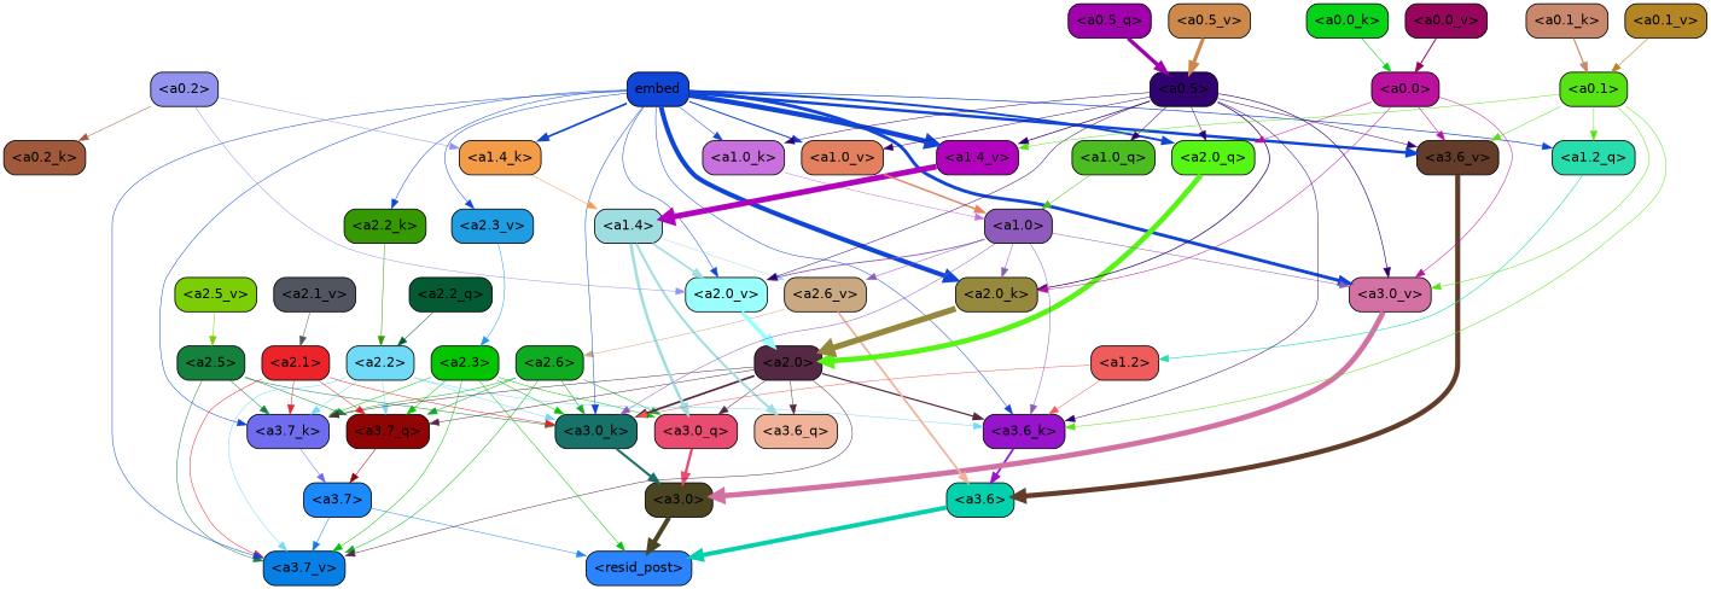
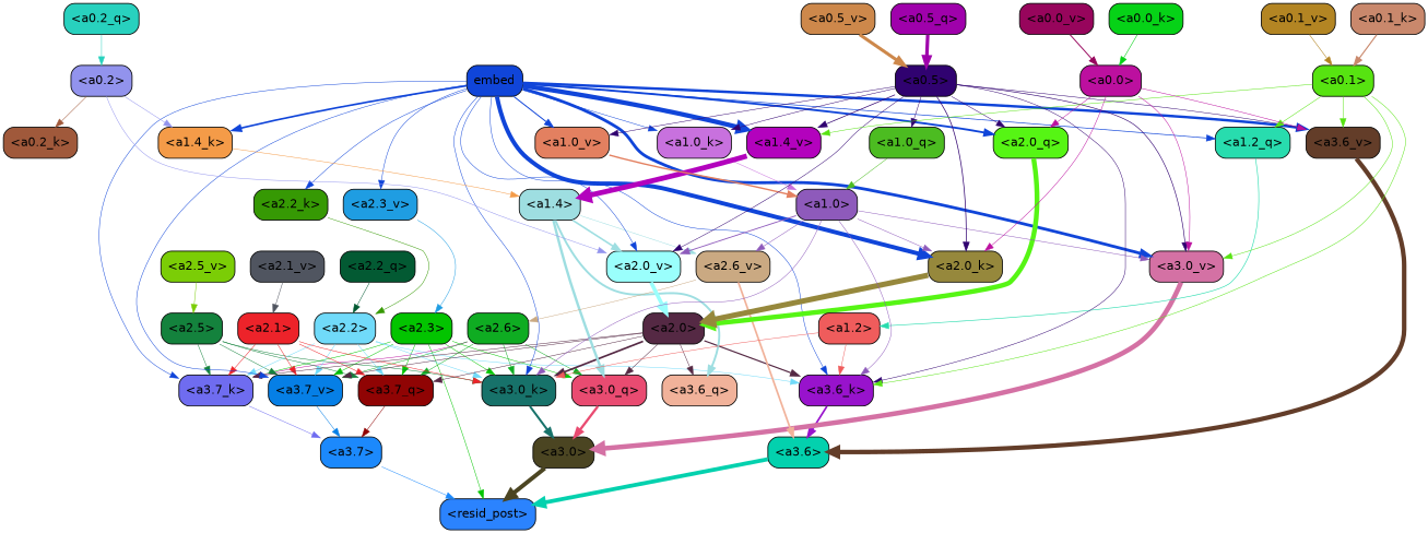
  strict digraph {
    splines=true
    node [color=black fontname=Helvetica shape=box style="filled, rounded"]
    edge [color="#1045d9" penwidth=0.6]
    "<a3.7>" [fillcolor="#1c89fc"]
    "<resid_post>" [fillcolor="#2b83fe"]
    "<a3.6>" [fillcolor="#03d1ae"]
    "<a3.0>" [fillcolor="#4b4522"]
    "<a2.3>" [fillcolor="#03c400"]
    "<a3.7_q>" [fillcolor="#900404"]
    "<a3.0_q>" [fillcolor="#e94b71"]
    "<a3.7_k>" [fillcolor="#6f6cf0"]
    "<a3.0_k>" [fillcolor="#17726a"]
    "<a3.7_v>" [fillcolor="#067fe6"]
    "<a3.6_q>" [fillcolor="#f1b29a"]
    "<a3.6_k>" [fillcolor="#9813cc"]
    "<a3.6_v>" [fillcolor="#633d29"]
    "<a3.0_v>" [fillcolor="#d471a4"]
    "<a2.6>" [fillcolor="#0fac22"]
    "<a2.5>" [fillcolor="#14823d"]
    "<a2.2>" [fillcolor="#70daf9"]
    "<a2.1>" [fillcolor="#ed232a"]
    "<a2.0>" [fillcolor="#552944"]
    "<a1.4>" [fillcolor="#9edee1"]
    "<a2.6_v>" [fillcolor="#caa982"]
    "<a2.0_v>" [fillcolor="#9afffc"]
    embed [fillcolor="#1045d9"]
    "<a2.0_q>" [fillcolor="#56f514"]
    "<a2.2_k>" [fillcolor="#369904"]
    "<a2.0_k>" [fillcolor="#96883c"]
    "<a2.3_v>" [fillcolor="#1f9de2"]
    "<a1.2_q>" [fillcolor="#28dcae"]
    "<a1.4_k>" [fillcolor="#f49b48"]
    "<a1.0_k>" [fillcolor="#c871de"]
    "<a1.4_v>" [fillcolor="#b302bd"]
    "<a1.0_v>" [fillcolor="#e38060"]
    "<a1.2>" [fillcolor="#ef5c5c"]
    "<a1.0>" [fillcolor="#8e5abb"]
    "<a0.5>" [fillcolor="#300270"]
    "<a1.0_q>" [fillcolor="#4cbc21"]
    "<a0.1>" [fillcolor="#57e311"]
    "<a0.0>" [fillcolor="#bc109f"]
    "<a2.2_q>" [fillcolor="#035a33"]
    "<a2.5_v>" [fillcolor="#7bcd06"]
    "<a2.1_v>" [fillcolor="#505560"]
    "<a0.2>" [fillcolor="#9293ed"]
    "<a0.2_k>" [fillcolor="#a0593b"]
    "<a0.5_q>" [fillcolor="#9f01ab"]
+   "<a0.2_q>" [fillcolor="#28d1be"]
    "<a0.1_k>" [fillcolor="#c9886c"]
    "<a0.0_k>" [fillcolor="#06d217"]
    "<a0.5_v>" [fillcolor="#cd884b"]
    "<a0.1_v>" [fillcolor="#b38523"]
    "<a0.0_v>" [fillcolor="#97055c"]
    "<a3.7>" -> "<resid_post>" [color="#1c89fc"]
    "<a3.6>" -> "<resid_post>" [color="#03d1ae" penwidth=4.7534414529800415]
    "<a3.0>" -> "<resid_post>" [color="#4b4522" penwidth=4.898576855659485]
    "<a2.3>" -> "<resid_post>" [color="#03c400"]
    "<a2.3>" -> "<a3.7_q>" [color="#03c400"]
    "<a2.3>" -> "<a3.0_q>" [color="#03c400"]
    "<a2.3>" -> "<a3.7_k>" [color="#03c400"]
    "<a2.3>" -> "<a3.0_k>" [color="#03c400"]
    "<a2.3>" -> "<a3.7_v>" [color="#03c400"]
    "<a3.7_q>" -> "<a3.7>" [color="#900404"]
    "<a3.0_q>" -> "<a3.0>" [color="#e94b71" penwidth=2.870753765106201]
    "<a3.7_k>" -> "<a3.7>" [color="#6f6cf0"]
    "<a3.0_k>" -> "<a3.0>" [color="#17726a" penwidth=2.520303964614868]
-   "<a3.7>" -> "<a3.7_v>" [color="#067fe6"]
+   "<a3.7_v>" -> "<a3.7>" [color="#067fe6"]
    "<a3.6_k>" -> "<a3.6>" [color="#9813cc" penwidth=2.13908451795578]
    "<a3.6_v>" -> "<a3.6>" [color="#633d29" penwidth=5.297133803367615]
    "<a3.0_v>" -> "<a3.0>" [color="#d471a4" penwidth=5.680712580680847]
    "<a2.6>" -> "<a3.7_q>" [color="#0fac22"]
    "<a2.6>" -> "<a3.0_q>" [color="#0fac22"]
-   "<a2.6>" -> "<a3.7_k>" [color="#0fac22"]
+   "<a2.6>" -> "<a3.7_k>" [color="#bc109f"]
    "<a2.6>" -> "<a3.0_k>" [color="#0fac22"]
    "<a2.6>" -> "<a3.7_v>" [color="#0fac22"]
    "<a2.5>" -> "<a3.7_q>" [color="#14823d"]
    "<a2.5>" -> "<a3.7_k>" [color="#14823d"]
    "<a2.5>" -> "<a3.0_k>" [color="#14823d"]
    "<a2.5>" -> "<a3.7_v>" [color="#14823d"]
    "<a2.2>" -> "<a3.7_q>" [color="#70daf9"]
    "<a2.2>" -> "<a3.7_k>" [color="#70daf9"]
    "<a2.2>" -> "<a3.0_k>" [color="#70daf9"]
    "<a2.2>" -> "<a3.7_v>" [color="#70daf9"]
    "<a2.2>" -> "<a3.6_k>" [color="#70daf9"]
    "<a2.1>" -> "<a3.7_q>" [color="#ed232a"]
    "<a2.1>" -> "<a3.7_k>" [color="#ed232a"]
    "<a2.1>" -> "<a3.0_k>" [color="#ed232a"]
    "<a2.1>" -> "<a3.7_v>" [color="#ed232a"]
    "<a2.0>" -> "<a3.7_q>" [color="#552944"]
    "<a2.0>" -> "<a3.0_q>" [color="#552944"]
    "<a2.0>" -> "<a3.7_k>" [color="#552944"]
    "<a2.0>" -> "<a3.0_k>" [color="#552944" penwidth=2.095262974500656]
    "<a2.0>" -> "<a3.7_v>" [color="#552944"]
    "<a2.0>" -> "<a3.6_q>" [color="#552944"]
    "<a2.0>" -> "<a3.6_k>" [color="#552944" penwidth=1.4807794839143753]
    "<a1.4>" -> "<a3.0_q>" [color="#9edee1" penwidth=3.0341034531593323]
    "<a1.4>" -> "<a3.6_q>" [color="#9edee1" penwidth=2.425799250602722]
    "<a1.4>" -> "<a2.6_v>" [color="#9edee1"]
    "<a1.4>" -> "<a2.0_v>" [color="#9edee1" penwidth=2.007302835583687]
    "<a2.6_v>" -> "<a3.6>" [color="#f1b29a" penwidth=2.160832464694977]
    "<a2.6_v>" -> "<a2.6>" [color="#caa982"]
    "<a2.0_v>" -> "<a2.0>" [color="#9afffc" penwidth=4.422677040100098]
    embed -> "<a3.7_k>"
    embed -> "<a3.0_k>"
    embed -> "<a3.7_v>"
    embed -> "<a3.6_k>"
    embed -> "<a3.6_v>" [penwidth=3.067279100418091]
    embed -> "<a3.0_v>" [penwidth=3.5202720761299133]
    embed -> "<a2.0_v>"
    embed -> "<a2.0_q>" [penwidth=2.339468687772751]
    embed -> "<a2.2_k>"
    embed -> "<a2.0_k>" [penwidth=4.9759310483932495]
    embed -> "<a2.3_v>"
    embed -> "<a1.2_q>" [penwidth=0.8262195587158203]
    embed -> "<a1.4_k>" [penwidth=2.0715588331222534]
    embed -> "<a1.0_k>"
    embed -> "<a1.4_v>" [penwidth=5.3763720989227295]
    embed -> "<a1.0_v>" [penwidth=1.232791244983673]
    "<a2.0_q>" -> "<a2.0>" [color="#56f514" penwidth=5.606565475463867]
    "<a2.2_k>" -> "<a2.2>" [color="#369904"]
    "<a2.0_k>" -> "<a2.0>" [color="#96883c" penwidth=6.344284534454346]
    "<a2.3_v>" -> "<a2.3>" [color="#1f9de2"]
    "<a1.2_q>" -> "<a1.2>" [color="#28dcae" penwidth=0.7570515871047974]
    "<a1.4_k>" -> "<a1.4>" [color="#f49b48"]
    "<a1.0_k>" -> "<a1.0>" [color="#c871de"]
    "<a1.4_v>" -> "<a1.4>" [color="#b302bd" penwidth=6.0194467306137085]
    "<a1.0_v>" -> "<a1.0>" [color="#e38060" penwidth=1.738280937075615]
    "<a1.2>" -> "<a3.0_k>" [color="#ef5c5c"]
    "<a1.2>" -> "<a3.6_k>" [color="#ef5c5c"]
    "<a1.0>" -> "<a3.0_k>" [color="#8e5abb"]
    "<a1.0>" -> "<a3.6_k>" [color="#8e5abb"]
    "<a1.0>" -> "<a3.0_v>" [color="#8e5abb"]
    "<a1.0>" -> "<a2.6_v>" [color="#8e5abb"]
    "<a1.0>" -> "<a2.0_v>" [color="#8e5abb" penwidth=1.0943371653556824]
    "<a1.0>" -> "<a2.0_k>" [color="#8e5abb"]
    "<a0.5>" -> "<a3.6_k>" [color="#300270"]
    "<a0.5>" -> "<a3.6_v>" [color="#300270"]
    "<a0.5>" -> "<a3.0_v>" [color="#300270" penwidth=0.764040544629097]
    "<a0.5>" -> "<a2.0_v>" [color="#300270"]
    "<a0.5>" -> "<a2.0_q>" [color="#300270"]
    "<a0.5>" -> "<a2.0_k>" [color="#300270" penwidth=0.8956001400947571]
    "<a0.5>" -> "<a1.0_k>" [color="#300270"]
    "<a0.5>" -> "<a1.4_v>" [color="#300270" penwidth=0.8774083852767944]
    "<a0.5>" -> "<a1.0_v>" [color="#300270"]
    "<a0.5>" -> "<a1.0_q>" [color="#300270"]
    "<a1.0_q>" -> "<a1.0>" [color="#4cbc21"]
    "<a0.1>" -> "<a3.6_k>" [color="#57e311"]
    "<a0.1>" -> "<a3.6_v>" [color="#57e311"]
    "<a0.1>" -> "<a3.0_v>" [color="#57e311"]
    "<a0.1>" -> "<a1.2_q>" [color="#57e311"]
    "<a0.1>" -> "<a1.4_v>" [color="#57e311"]
    "<a0.0>" -> "<a3.6_v>" [color="#bc109f"]
    "<a0.0>" -> "<a3.0_v>" [color="#bc109f"]
    "<a0.0>" -> "<a2.0_q>" [color="#bc109f"]
    "<a0.0>" -> "<a2.0_k>" [color="#bc109f"]
    "<a2.2_q>" -> "<a2.2>" [color="#035a33"]
    "<a2.5_v>" -> "<a2.5>" [color="#7bcd06"]
    "<a2.1_v>" -> "<a2.1>" [color="#505560"]
    "<a0.2>" -> "<a2.0_v>" [color="#9293ed"]
    "<a0.2>" -> "<a1.4_k>" [color="#9293ed"]
    "<a0.2>" -> "<a0.2_k>" [color="#a0593b"]
    "<a0.5_q>" -> "<a0.5>" [color="#9f01ab" penwidth=4.023846536874771]
+   "<a0.2_q>" -> "<a0.2>" [color="#28d1be"]
    "<a0.1_k>" -> "<a0.1>" [color="#c9886c" penwidth=1.4202113151550293]
    "<a0.0_k>" -> "<a0.0>" [color="#06d217" penwidth=0.6857404708862305]
    "<a0.5_v>" -> "<a0.5>" [color="#cd884b" penwidth=3.7962711341679096]
    "<a0.1_v>" -> "<a0.1>" [color="#b38523" penwidth=0.6802752017974854]
    "<a0.0_v>" -> "<a0.0>" [color="#97055c" penwidth=1.1918113231658936]
  }
